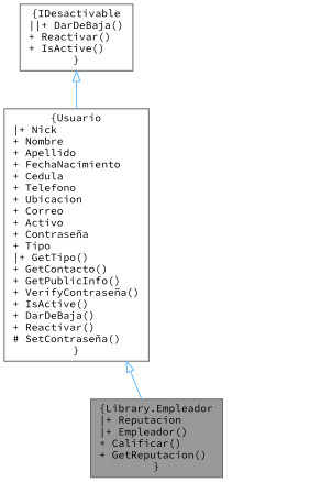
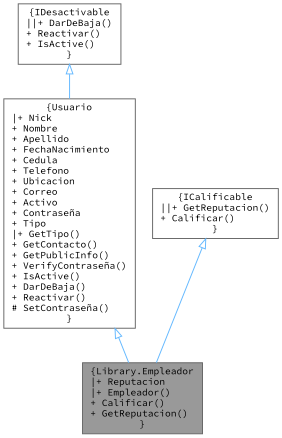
  digraph {
    fontname="Source Code Pro"
    node [color=gray40 fillcolor=white fontname="Source Code Pro" fontsize=10 shape=box style=filled]
    edge [arrowtail=onormal color=steelblue1 dir=back fontname="Source Code Pro" fontsize=10 labelfontname=Helvetica labelfontsize=10 style=solid]
    n1 [fillcolor=grey60 fontcolor=black height=0.2 label="{Library.Empleador\n|+ Reputacion\l|+ Empleador()\l+ Calificar()\l+ GetReputacion()\l}" width=0.4]
    n2 [height=0.2 label="{Usuario\n|+ Nick\l+ Nombre\l+ Apellido\l+ FechaNacimiento\l+ Cedula\l+ Telefono\l+ Ubicacion\l+ Correo\l+ Activo\l+ Contraseña\l+ Tipo\l|+ GetTipo()\l+ GetContacto()\l+ GetPublicInfo()\l+ VerifyContraseña()\l+ IsActive()\l+ DarDeBaja()\l+ Reactivar()\l# SetContraseña()\l}" width=0.4]
    n3 [height=0.2 label="{IDesactivable\n||+ DarDeBaja()\l+ Reactivar()\l+ IsActive()\l}" width=0.4]
+   n4 [height=0.2 label="{ICalificable\n||+ GetReputacion()\l+ Calificar()\l}" width=0.4]
    n2 -> n1
    n3 -> n2
+   n4 -> n1
  }
